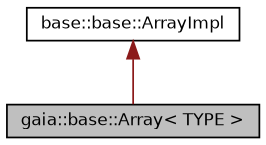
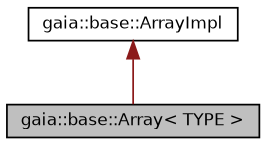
  digraph {
    node [color=black fontname=Helvetica fontsize=10 shape=record style=filled]
    n1 [fillcolor=grey75 fontcolor=black height=0.2 label="gaia::base::Array\< TYPE \>" width=0.4]
-   n2 [fillcolor=white height=0.2 label="base::base::ArrayImpl" width=0.4]
+   n2 [fillcolor=white height=0.2 label="gaia::base::ArrayImpl" width=0.4]
    n2 -> n1 [color=firebrick4 dir=back fontname=Helvetica fontsize=10 labelfontname=Helvetica labelfontsize=10 style=solid]
  }
